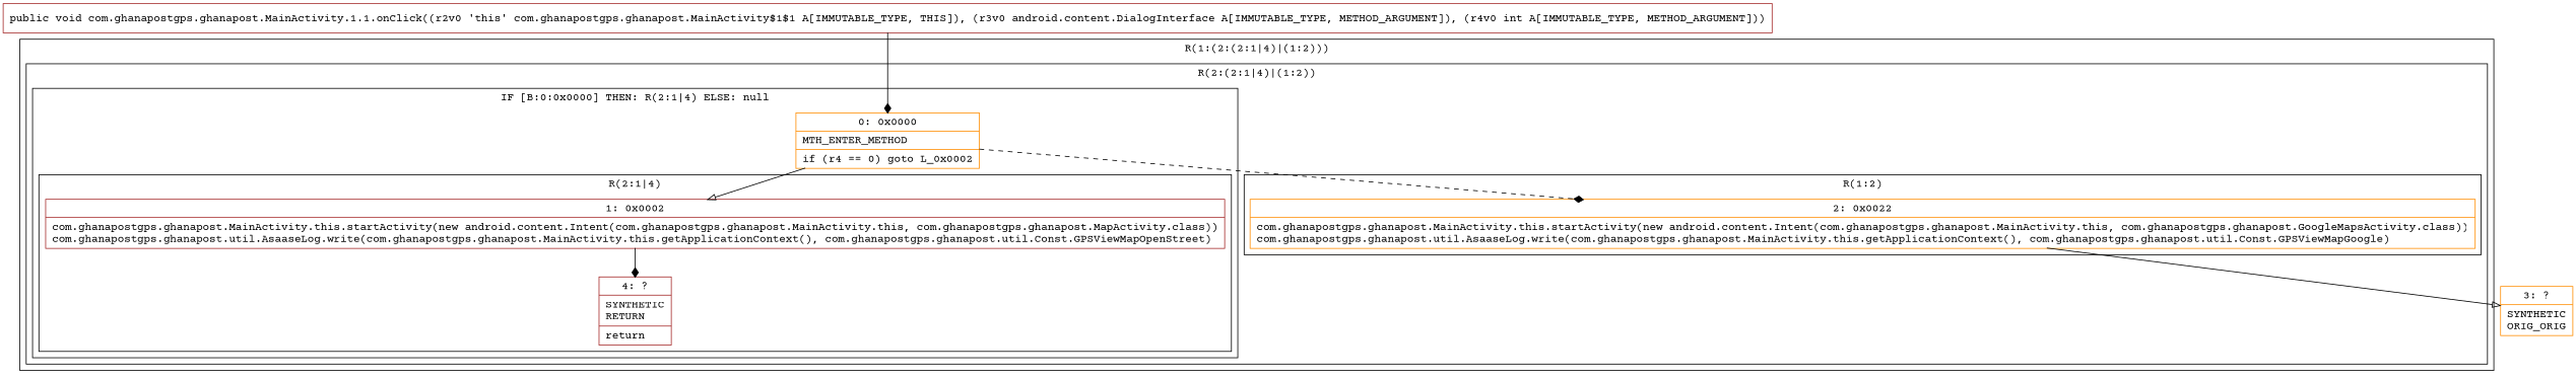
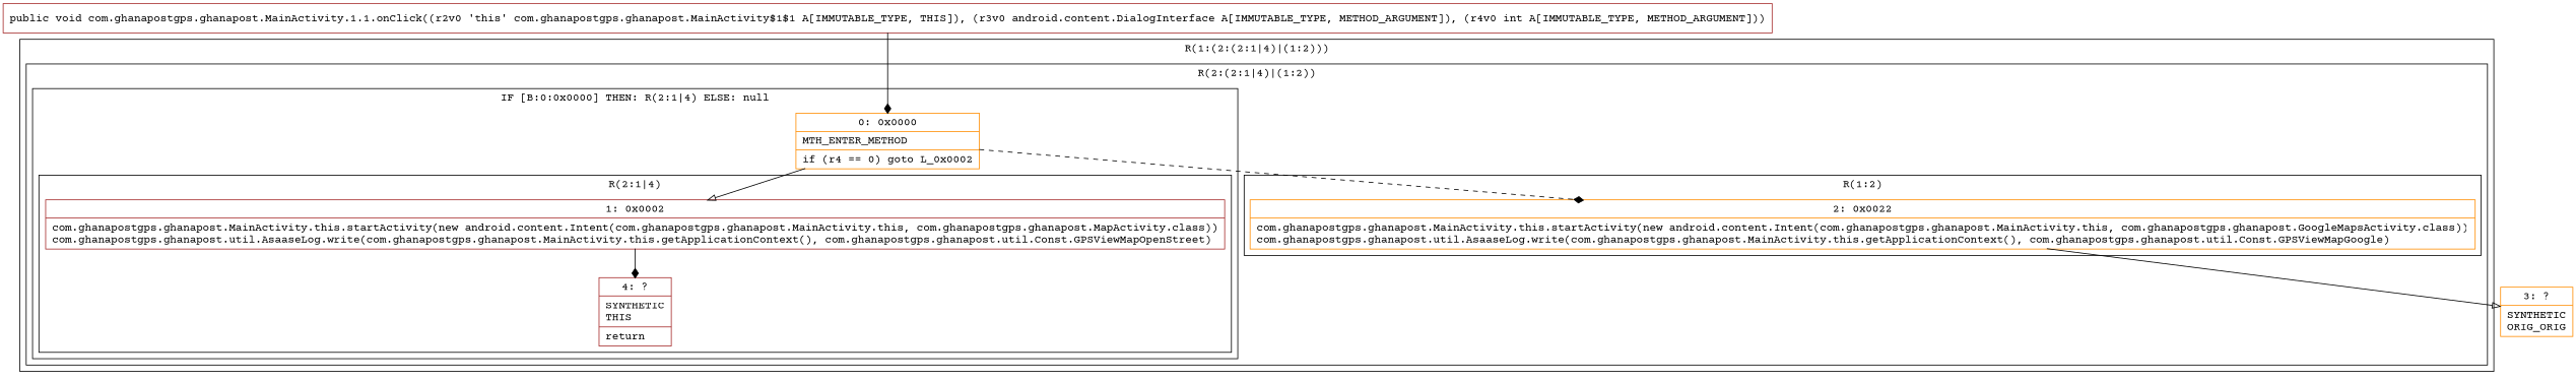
  digraph {
    fontname="Courier Prime"
    node [color=brown fontname="Courier Prime" shape=record]
    edge [arrowhead=diamond fontname="Courier Prime"]
    n1 [label="{1\:\ 0x0002|com.ghanapostgps.ghanapost.MainActivity.this.startActivity(new android.content.Intent(com.ghanapostgps.ghanapost.MainActivity.this, com.ghanapostgps.ghanapost.MapActivity.class))\lcom.ghanapostgps.ghanapost.util.AsaaseLog.write(com.ghanapostgps.ghanapost.MainActivity.this.getApplicationContext(), com.ghanapostgps.ghanapost.util.Const.GPSViewMapOpenStreet)\l}"]
-   n2 [label="{4\:\ ?|SYNTHETIC\lRETURN\l|return\l}"]
+   n2 [label="{4\:\ ?|SYNTHETIC\lTHIS\l|return\l}"]
    n3 [color=darkorange label="{0\:\ 0x0000|MTH_ENTER_METHOD\l|if (r4 == 0) goto L_0x0002\l}"]
    n4 [color=darkorange label="{2\:\ 0x0022|com.ghanapostgps.ghanapost.MainActivity.this.startActivity(new android.content.Intent(com.ghanapostgps.ghanapost.MainActivity.this, com.ghanapostgps.ghanapost.GoogleMapsActivity.class))\lcom.ghanapostgps.ghanapost.util.AsaaseLog.write(com.ghanapostgps.ghanapost.MainActivity.this.getApplicationContext(), com.ghanapostgps.ghanapost.util.Const.GPSViewMapGoogle)\l}"]
    n5 [color=darkorange label="{3\:\ ?|SYNTHETIC\lORIG_ORIG\l}"]
    n6 [label="{public void com.ghanapostgps.ghanapost.MainActivity.1.1.onClick((r2v0 'this' com.ghanapostgps.ghanapost.MainActivity$1$1 A[IMMUTABLE_TYPE, THIS]), (r3v0 android.content.DialogInterface A[IMMUTABLE_TYPE, METHOD_ARGUMENT]), (r4v0 int A[IMMUTABLE_TYPE, METHOD_ARGUMENT])) }"]
    subgraph cluster_1 {
      label="R(1:(2:(2:1|4)|(1:2)))"
      subgraph cluster_2 {
        label="R(2:(2:1|4)|(1:2))"
        subgraph cluster_3 {
          label="IF [B:0:0x0000] THEN: R(2:1|4) ELSE: null"
          n3
          subgraph cluster_4 {
            label="R(2:1|4)"
            n1
            n2
          }
        }
        subgraph cluster_5 {
          label="R(1:2)"
          n4
        }
      }
    }
    n1 -> n2
    n3 -> n1 [arrowhead=onormal]
    n3 -> n4 [style=dashed]
    n4 -> n5 [arrowhead=onormal]
    n6 -> n3
  }
